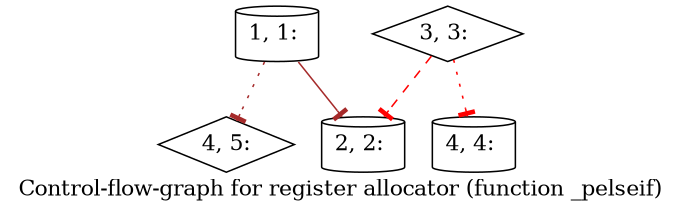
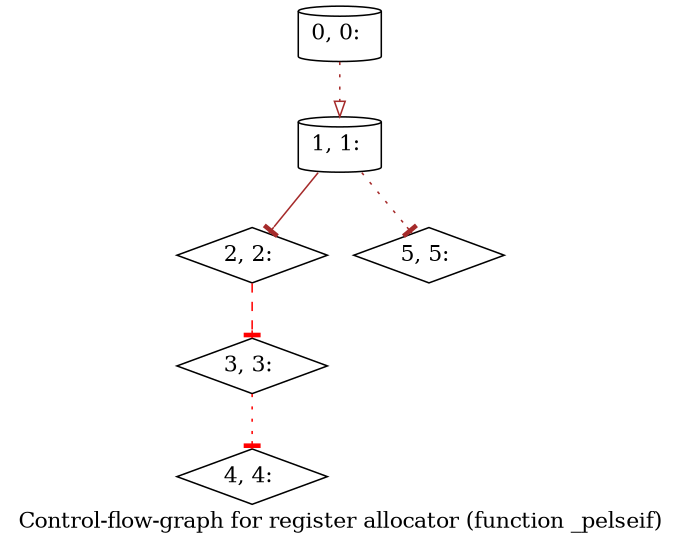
  digraph {
    label="Control-flow-graph for register allocator (function _pelseif)"
    node [shape=cylinder]
    edge [arrowhead=tee color=brown style=dotted]
+   n1 [label="0, 0: "]
    n2 [label="1, 1: "]
-   n3 [label="2, 2: "]
-   n4 [label="4, 5:" shape=diamond]
+   n3 [label="2, 2: " shape=diamond]
+   n4 [label="5, 5: " shape=diamond]
    n5 [label="3, 3: " shape=diamond]
-   n6 [label="4, 4: "]
+   n6 [label="4, 4: " shape=diamond]
+   n1 -> n2 [arrowhead=onormal]
    n2 -> n3 [style=solid]
    n2 -> n4
-   n5 -> n3 [color=red style=dashed]
+   n3 -> n5 [color=red style=dashed]
    n5 -> n6 [color=red]
  }
